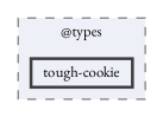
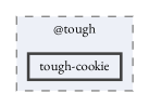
  digraph {
    compound=true
    fontname="EB Garamond"
    n1 [color=grey25 fillcolor="#edf0f7" fontname="EB Garamond" fontsize=10 height=0.2 label="tough-cookie" shape=box style="filled,bold" width=0.4]
    subgraph cluster_1 {
      bgcolor="#edf0f7"
      fontsize=10
-     label="@types"
+     label="@tough"
      pencolor=grey50
      style="filled,dashed"
      n1
    }
  }
